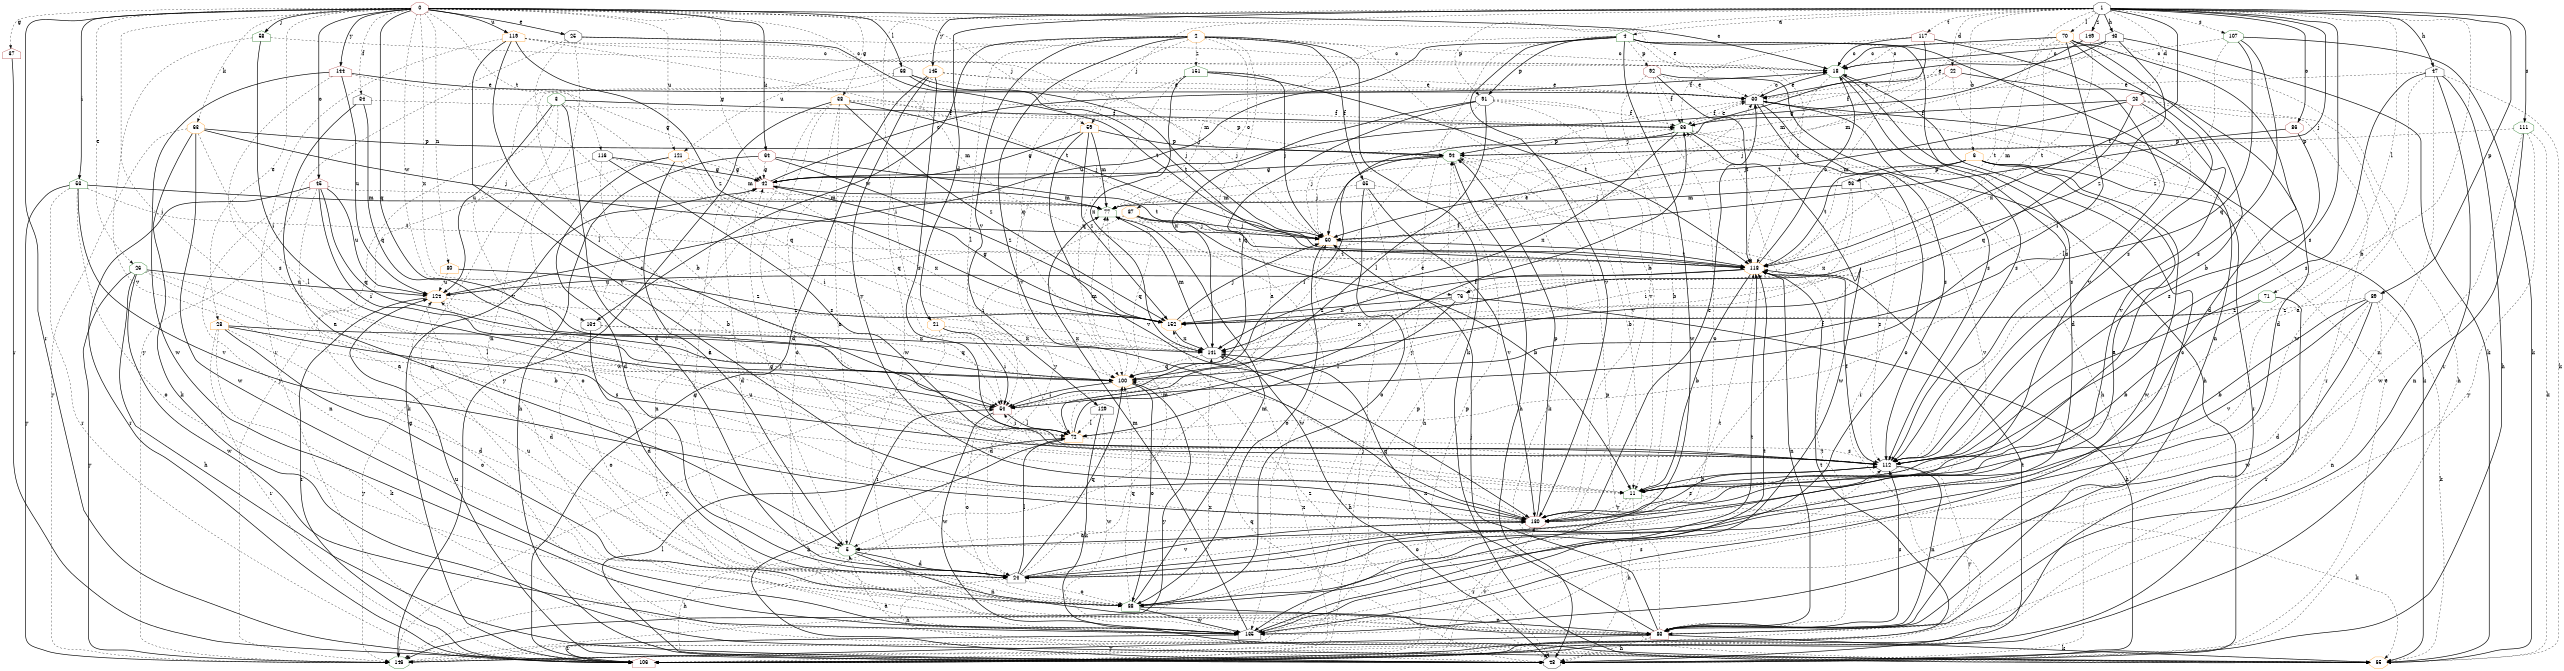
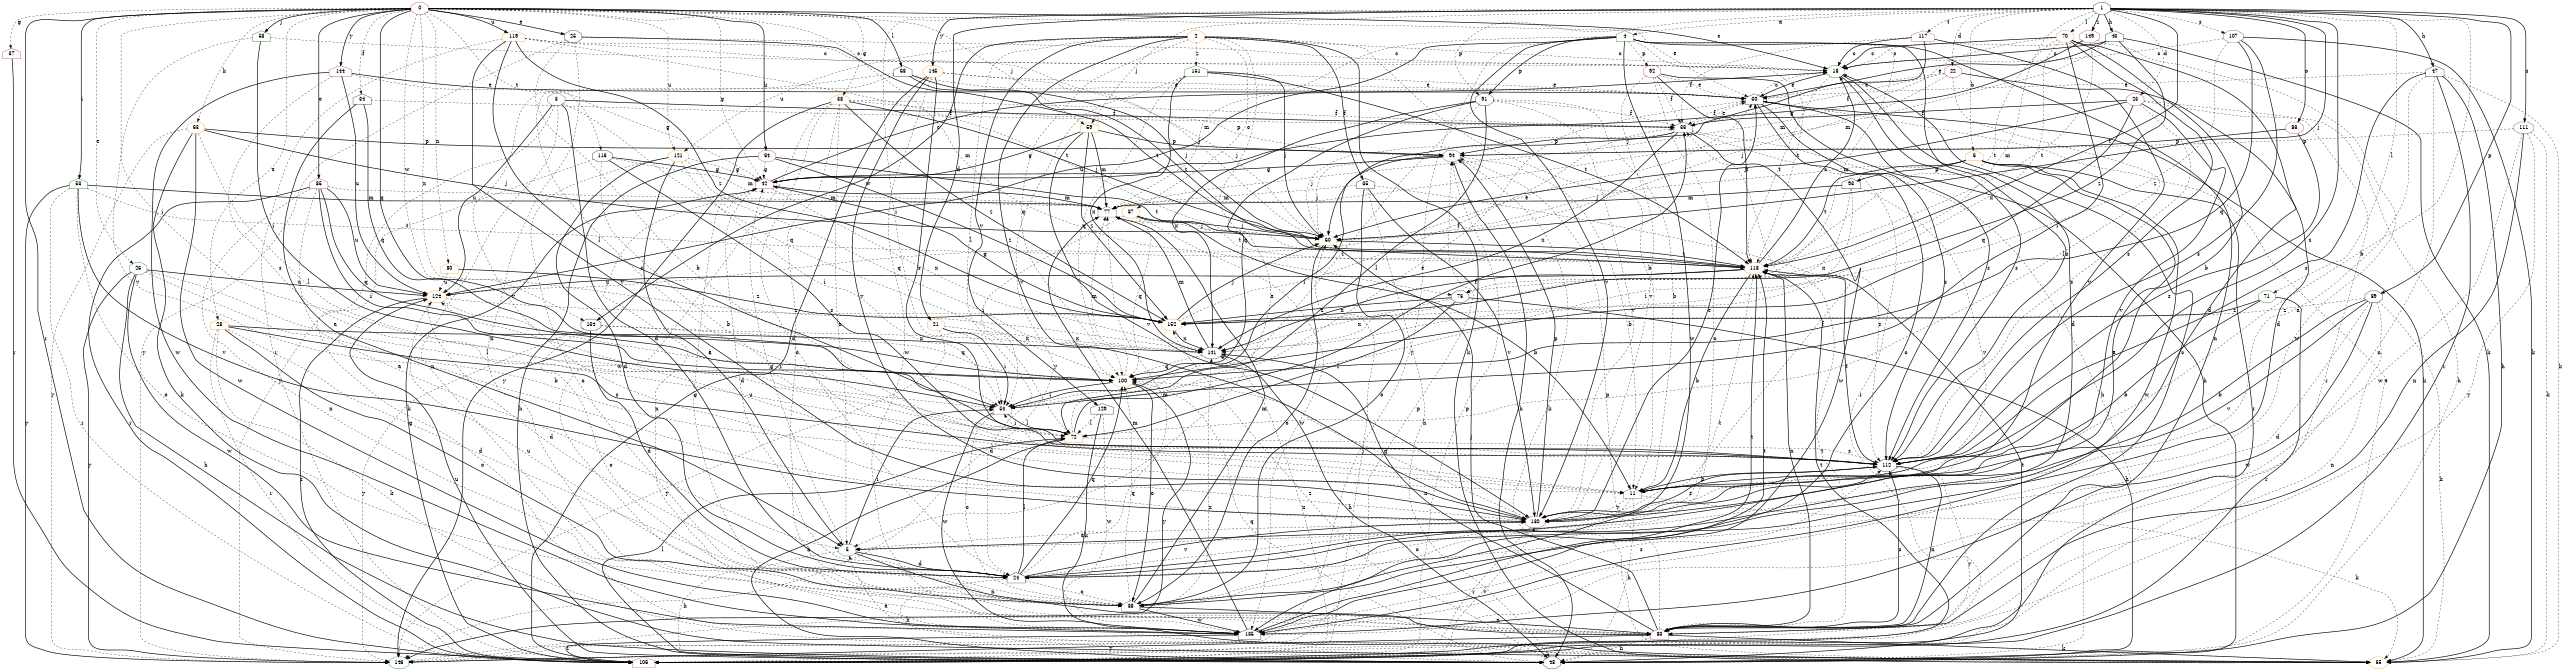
  strict digraph {
    node [color=black shape=octagon]
    edge [style=dashed]
    0 [color=brown]
    18 [color=darkgreen]
    25
    26 [color=darkgreen]
    28 [color=darkorange shape=house]
    30 [shape=house]
    34 [shape=house]
    37 [color=brown shape=house]
    38 [color=darkorange shape=house]
    42 [color=brown shape=house]
    53 [color=darkgreen shape=house]
    54 [color=brown shape=house]
    58 [color=darkgreen shape=house]
    59 [color=darkorange shape=house]
    63 [color=darkorange]
    64 [color=brown]
    68 [shape=house]
    76
    80 [color=darkorange shape=house]
-   85 [color=brown shape=house label=45]
+   85 [color=brown shape=house]
    100 [color=darkorange]
    106 [color=brown shape=house]
    116
    119 [color=darkorange shape=house]
    121 [color=darkorange]
    134
    141
    144 [color=brown shape=house]
    112
    118 [color=darkorange]
    24 [shape=house]
    11 [color=darkgreen shape=house]
    83 [color=brown shape=house]
    146 [color=darkgreen]
    72 [color=darkorange shape=house]
    124 [color=darkorange]
    135 [shape=house]
    48
    65 [color=darkorange]
    88 [color=darkgreen shape=house]
    36 [color=darkgreen shape=house]
    5 [color=darkgreen]
    60 [color=darkorange shape=house]
    94 [color=darkgreen]
    152 [color=darkorange]
    77 [color=darkgreen shape=house]
    130 [color=brown]
    1
    4 [color=darkgreen shape=house]
    6 [color=darkorange shape=house]
    21 [color=darkorange]
    22 [color=brown]
    23 [color=brown]
    43 [shape=house]
    47 [shape=house]
    70 [color=darkorange]
    71 [color=darkgreen]
    86 [color=brown]
    89
    91
    107 [color=darkgreen]
    111 [color=darkgreen]
    117 [color=brown shape=house]
    145 [color=darkorange]
    149 [color=brown]
    92 [color=brown]
    93 [shape=house]
    2 [color=darkorange]
    35 [shape=house]
    87 [color=darkorange]
    129 [shape=house]
    151 [color=darkgreen shape=house]
    3 [color=darkgreen]
    0 -> 18 [label=c style=bold]
    0 -> 25 [label=e style=bold]
    0 -> 26 [label=e]
    0 -> 28 [label=e]
    0 -> 30 [label=e]
    0 -> 34 [label=f]
    0 -> 37 [label=g]
    0 -> 38 [label=g]
    0 -> 42 [label=g]
    0 -> 53 [label=i style=bold]
    0 -> 54 [label=i]
    0 -> 58 [label=j style=bold]
    0 -> 59 [label=j]
    0 -> 63 [label=k]
    0 -> 64 [label=k style=bold]
    0 -> 68 [label=l style=bold]
    0 -> 76 [label=m]
    0 -> 80 [label=n]
    0 -> 85 [label=o style=bold]
    0 -> 100 [label=q style=bold]
    0 -> 106 [label=r style=bold]
    0 -> 116 [label=t]
    0 -> 119 [label=u style=bold]
    0 -> 121 [label=u]
    0 -> 134 [label=w]
    0 -> 141 [label=x]
    0 -> 144 [label=y style=bold]
    18 -> 30 [label=e style=bold]
    18 -> 112 [label=s style=bold]
    18 -> 118 [label=t]
    18 -> 24 [label=d style=bold]
    25 -> 18 [label=c]
    25 -> 118 [label=t style=bold]
    25 -> 11 [label=b]
    25 -> 83 [label=n]
    25 -> 146 [label=y]
    26 -> 11 [label=b]
    26 -> 146 [label=y style=bold]
    26 -> 72 [label=l]
    26 -> 124 [label=u style=bold]
    26 -> 135 [label=w style=bold]
    26 -> 48 [label=h style=bold]
    28 -> 106 [label=r]
    28 -> 141 [label=x style=bold]
    28 -> 112 [label=s style=bold]
    28 -> 24 [label=d]
    28 -> 65 [label=k]
    28 -> 88 [label=o style=bold]
    30 -> 18 [label=c]
    30 -> 112 [label=s style=bold]
    30 -> 48 [label=h style=bold]
    30 -> 65 [label=k style=bold]
    30 -> 88 [label=o style=bold]
    30 -> 36 [label=f]
    34 -> 100 [label=q style=bold]
    34 -> 36 [label=f]
    34 -> 5 [label=a style=bold]
    37 -> 106 [label=r style=bold]
    38 -> 24 [label=d]
    38 -> 146 [label=y style=bold]
    38 -> 135 [label=w]
    38 -> 88 [label=o]
    38 -> 36 [label=f]
    38 -> 5 [label=a]
    38 -> 60 [label=j style=bold]
    38 -> 94 [label=p]
    38 -> 152 [label=z style=bold]
    42 -> 18 [label=c style=bold]
    42 -> 141 [label=x]
    42 -> 24 [label=d]
    42 -> 83 [label=n]
    42 -> 77 [label=m style=bold]
    53 -> 106 [label=r]
    53 -> 118 [label=t]
    53 -> 146 [label=y style=bold]
    53 -> 88 [label=o]
    53 -> 77 [label=m style=bold]
    53 -> 130 [label=v style=bold]
    54 -> 72 [label=l style=bold]
    54 -> 135 [label=w style=bold]
    54 -> 88 [label=o]
    58 -> 18 [label=c]
    58 -> 54 [label=i style=bold]
    58 -> 130 [label=v]
    59 -> 42 [label=g style=bold]
    59 -> 94 [label=p style=bold]
    59 -> 152 [label=z style=bold]
    59 -> 77 [label=m style=bold]
    59 -> 130 [label=v style=bold]
    63 -> 146 [label=y]
    63 -> 72 [label=l]
    63 -> 135 [label=w style=bold]
    63 -> 65 [label=k style=bold]
    63 -> 60 [label=j style=bold]
    63 -> 94 [label=p style=bold]
    64 -> 42 [label=g]
    64 -> 118 [label=t style=bold]
    64 -> 48 [label=h style=bold]
    64 -> 152 [label=z style=bold]
    68 -> 30 [label=e]
    68 -> 112 [label=s]
    68 -> 118 [label=t style=bold]
    68 -> 60 [label=j style=bold]
    68 -> 130 [label=v]
    76 -> 141 [label=x]
    76 -> 72 [label=l style=bold]
    76 -> 48 [label=h style=bold]
    76 -> 152 [label=z style=bold]
    80 -> 124 [label=u]
    80 -> 152 [label=z style=bold]
    85 -> 54 [label=i style=bold]
    85 -> 100 [label=q style=bold]
    85 -> 106 [label=r style=bold]
    85 -> 83 [label=n]
    85 -> 124 [label=u style=bold]
    85 -> 5 [label=a]
    85 -> 77 [label=m]
    100 -> 54 [label=i style=bold]
    100 -> 146 [label=y style=bold]
    100 -> 88 [label=o style=bold]
    100 -> 77 [label=m]
    106 -> 42 [label=g style=bold]
    106 -> 141 [label=x]
    106 -> 118 [label=t style=bold]
    106 -> 60 [label=j]
    106 -> 94 [label=p]
    106 -> 130 [label=v]
    116 -> 42 [label=g style=bold]
    116 -> 112 [label=s style=bold]
    116 -> 11 [label=b]
    116 -> 65 [label=k]
    116 -> 77 [label=m]
    119 -> 18 [label=c]
    119 -> 106 [label=r]
    119 -> 118 [label=t]
    119 -> 72 [label=l style=bold]
    119 -> 60 [label=j]
    119 -> 152 [label=z style=bold]
    119 -> 130 [label=v style=bold]
    121 -> 42 [label=g]
    121 -> 54 [label=i]
    121 -> 100 [label=q]
    121 -> 24 [label=d style=bold]
    121 -> 88 [label=o]
    121 -> 5 [label=a style=bold]
    134 -> 100 [label=q]
    134 -> 141 [label=x]
    134 -> 24 [label=d style=bold]
    134 -> 146 [label=y]
    134 -> 88 [label=o]
    141 -> 100 [label=q]
    141 -> 48 [label=h style=bold]
    141 -> 77 [label=m style=bold]
    144 -> 30 [label=e style=bold]
    144 -> 42 [label=g]
    144 -> 112 [label=s]
    144 -> 124 [label=u style=bold]
    144 -> 135 [label=w style=bold]
    112 -> 118 [label=t style=bold]
    112 -> 11 [label=b style=bold]
    112 -> 83 [label=n style=bold]
    112 -> 146 [label=y]
    118 -> 18 [label=c style=bold]
    118 -> 141 [label=x style=bold]
    118 -> 11 [label=b style=bold]
    118 -> 83 [label=n style=bold]
    118 -> 124 [label=u style=bold]
    24 -> 100 [label=q style=bold]
    24 -> 118 [label=t]
    24 -> 72 [label=l style=bold]
    24 -> 48 [label=h]
    24 -> 88 [label=o]
    24 -> 77 [label=m]
    24 -> 130 [label=v style=bold]
    11 -> 124 [label=u]
    11 -> 48 [label=h]
    11 -> 65 [label=k]
    11 -> 88 [label=o]
    11 -> 130 [label=v]
    83 -> 18 [label=c style=bold]
    83 -> 141 [label=x style=bold]
    83 -> 112 [label=s style=bold]
    83 -> 118 [label=t]
    83 -> 146 [label=y style=bold]
    83 -> 48 [label=h]
    83 -> 65 [label=k style=bold]
    83 -> 60 [label=j style=bold]
    83 -> 94 [label=p]
    146 -> 141 [label=x]
    146 -> 94 [label=p]
    72 -> 30 [label=e]
    72 -> 54 [label=i]
    72 -> 112 [label=s]
    72 -> 48 [label=h style=bold]
    72 -> 36 [label=f style=bold]
    124 -> 30 [label=e]
    124 -> 54 [label=i]
    124 -> 106 [label=r style=bold]
    124 -> 24 [label=d]
    124 -> 152 [label=z]
    135 -> 106 [label=r style=bold]
    135 -> 112 [label=s]
    135 -> 118 [label=t style=bold]
    135 -> 77 [label=m style=bold]
    48 -> 30 [label=e]
    48 -> 100 [label=q]
    48 -> 118 [label=t style=bold]
    48 -> 72 [label=l style=bold]
    48 -> 124 [label=u style=bold]
    48 -> 152 [label=z]
    65 -> 5 [label=a]
    88 -> 42 [label=g]
    88 -> 100 [label=q]
    88 -> 118 [label=t style=bold]
    88 -> 83 [label=n style=bold]
    88 -> 124 [label=u]
    88 -> 135 [label=w style=bold]
    88 -> 77 [label=m style=bold]
    36 -> 30 [label=e]
    36 -> 106 [label=r]
    36 -> 141 [label=x style=bold]
    36 -> 135 [label=w style=bold]
    36 -> 48 [label=h]
    36 -> 60 [label=j]
    36 -> 94 [label=p style=bold]
    5 -> 42 [label=g]
    5 -> 54 [label=i style=bold]
    5 -> 24 [label=d style=bold]
    5 -> 83 [label=n style=bold]
    5 -> 48 [label=h]
    60 -> 118 [label=t style=bold]
    60 -> 88 [label=o style=bold]
    94 -> 42 [label=g style=bold]
    94 -> 54 [label=i style=bold]
    94 -> 11 [label=b]
    94 -> 48 [label=h style=bold]
    94 -> 65 [label=k]
    94 -> 60 [label=j]
    152 -> 42 [label=g style=bold]
    152 -> 141 [label=x style=bold]
    152 -> 36 [label=f]
    152 -> 60 [label=j style=bold]
    77 -> 60 [label=j]
    130 -> 30 [label=e style=bold]
    130 -> 100 [label=q]
    130 -> 106 [label=r]
    130 -> 112 [label=s style=bold]
    130 -> 36 [label=f]
    130 -> 5 [label=a]
    130 -> 94 [label=p style=bold]
    1 -> 54 [label=i]
    1 -> 59 [label=j]
    1 -> 76 [label=m]
    1 -> 112 [label=s style=bold]
    1 -> 118 [label=t style=bold]
    1 -> 11 [label=b]
    1 -> 60 [label=j style=bold]
    1 -> 4 [label=a]
    1 -> 6 [label=b]
    1 -> 21 [label=d style=bold]
    1 -> 22 [label=d]
    1 -> 23 [label=d]
    1 -> 43 [label=h style=bold]
    1 -> 47 [label=h style=bold]
    1 -> 70 [label=l]
    1 -> 71 [label=l]
    1 -> 86 [label=o style=bold]
    1 -> 89 [label=p style=bold]
    1 -> 91 [label=p]
    1 -> 107 [label=s]
    1 -> 111 [label=s style=bold]
    1 -> 117 [label=t]
    1 -> 145 [label=y style=bold]
    1 -> 149 [label=z style=bold]
    4 -> 76 [label=m]
    4 -> 112 [label=s style=bold]
    4 -> 118 [label=t]
    4 -> 83 [label=n style=bold]
    4 -> 146 [label=y]
    4 -> 124 [label=u style=bold]
    4 -> 135 [label=w style=bold]
    4 -> 77 [label=m]
    4 -> 130 [label=v style=bold]
    4 -> 91 [label=p style=bold]
    4 -> 92 [label=p]
    6 -> 106 [label=r style=bold]
    6 -> 118 [label=t style=bold]
    6 -> 135 [label=w style=bold]
    6 -> 5 [label=a style=bold]
    6 -> 60 [label=j]
    6 -> 93 [label=p style=bold]
    21 -> 54 [label=i style=bold]
    21 -> 141 [label=x]
    21 -> 24 [label=d]
    21 -> 146 [label=y]
    22 -> 30 [label=e]
    22 -> 24 [label=d style=bold]
    22 -> 72 [label=l]
    22 -> 36 [label=f]
    22 -> 60 [label=j]
    23 -> 100 [label=q style=bold]
    23 -> 106 [label=r]
    23 -> 112 [label=s]
    23 -> 48 [label=h]
    23 -> 36 [label=f style=bold]
    23 -> 60 [label=j style=bold]
    23 -> 130 [label=v style=bold]
    43 -> 18 [label=c style=bold]
    43 -> 30 [label=e style=bold]
    43 -> 65 [label=k style=bold]
    43 -> 152 [label=z style=bold]
    43 -> 77 [label=m]
    47 -> 30 [label=e]
    47 -> 106 [label=r style=bold]
    47 -> 112 [label=s style=bold]
    47 -> 83 [label=n]
    47 -> 48 [label=h style=bold]
    47 -> 65 [label=k]
    47 -> 5 [label=a]
    70 -> 18 [label=c style=bold]
    70 -> 54 [label=i style=bold]
    70 -> 141 [label=x]
    70 -> 112 [label=s style=bold]
    70 -> 118 [label=t]
    70 -> 24 [label=d style=bold]
    70 -> 11 [label=b style=bold]
    70 -> 77 [label=m]
    71 -> 106 [label=r style=bold]
    71 -> 11 [label=b style=bold]
    71 -> 152 [label=z style=bold]
    86 -> 112 [label=s style=bold]
    86 -> 94 [label=p style=bold]
    89 -> 24 [label=d]
    89 -> 11 [label=b style=bold]
    89 -> 83 [label=n]
    89 -> 135 [label=w style=bold]
    89 -> 65 [label=k]
    89 -> 152 [label=z]
    89 -> 130 [label=v style=bold]
    91 -> 54 [label=i]
    91 -> 100 [label=q style=bold]
    91 -> 141 [label=x style=bold]
    91 -> 11 [label=b]
    91 -> 72 [label=l style=bold]
    91 -> 36 [label=f]
    91 -> 130 [label=v]
    107 -> 18 [label=c]
    107 -> 100 [label=q style=bold]
    107 -> 112 [label=s style=bold]
    107 -> 65 [label=k style=bold]
    107 -> 152 [label=z]
    111 -> 83 [label=n style=bold]
    111 -> 146 [label=y]
    111 -> 135 [label=w]
    111 -> 65 [label=k]
    111 -> 94 [label=p]
    117 -> 18 [label=c style=bold]
    117 -> 36 [label=f]
    117 -> 60 [label=j style=bold]
    117 -> 130 [label=v style=bold]
    145 -> 30 [label=e]
    145 -> 106 [label=r style=bold]
    145 -> 112 [label=s style=bold]
    145 -> 135 [label=w]
    145 -> 60 [label=j]
    145 -> 130 [label=v style=bold]
    149 -> 18 [label=c]
    149 -> 42 [label=g style=bold]
    149 -> 118 [label=t]
    149 -> 135 [label=w]
    92 -> 30 [label=e]
    92 -> 112 [label=s style=bold]
    92 -> 118 [label=t style=bold]
    92 -> 88 [label=o]
    92 -> 36 [label=f]
    92 -> 130 [label=v]
    93 -> 54 [label=i]
    93 -> 141 [label=x]
    93 -> 77 [label=m style=bold]
    93 -> 130 [label=v]
    2 -> 18 [label=c]
    2 -> 100 [label=q]
    2 -> 121 [label=u]
    2 -> 134 [label=w style=bold]
    2 -> 11 [label=b]
    2 -> 72 [label=l]
    2 -> 65 [label=k style=bold]
    2 -> 5 [label=a]
    2 -> 130 [label=v style=bold]
    2 -> 35 [label=f style=bold]
    2 -> 87 [label=o]
    2 -> 129 [label=v style=bold]
    2 -> 151 [label=z]
    35 -> 112 [label=s]
    35 -> 48 [label=h]
    35 -> 88 [label=o style=bold]
    35 -> 77 [label=m]
    35 -> 130 [label=v style=bold]
    87 -> 54 [label=i]
    87 -> 100 [label=q]
    87 -> 118 [label=t]
    87 -> 11 [label=b style=bold]
    87 -> 135 [label=w]
    87 -> 60 [label=j style=bold]
    129 -> 72 [label=l]
    129 -> 135 [label=w]
    129 -> 65 [label=k style=bold]
    151 -> 30 [label=e]
    151 -> 100 [label=q]
    151 -> 141 [label=x style=bold]
    151 -> 118 [label=t style=bold]
    151 -> 146 [label=y]
    151 -> 60 [label=j style=bold]
    3 -> 100 [label=q]
    3 -> 24 [label=d style=bold]
    3 -> 83 [label=n]
    3 -> 146 [label=y]
    3 -> 124 [label=u style=bold]
    3 -> 36 [label=f style=bold]
  }
